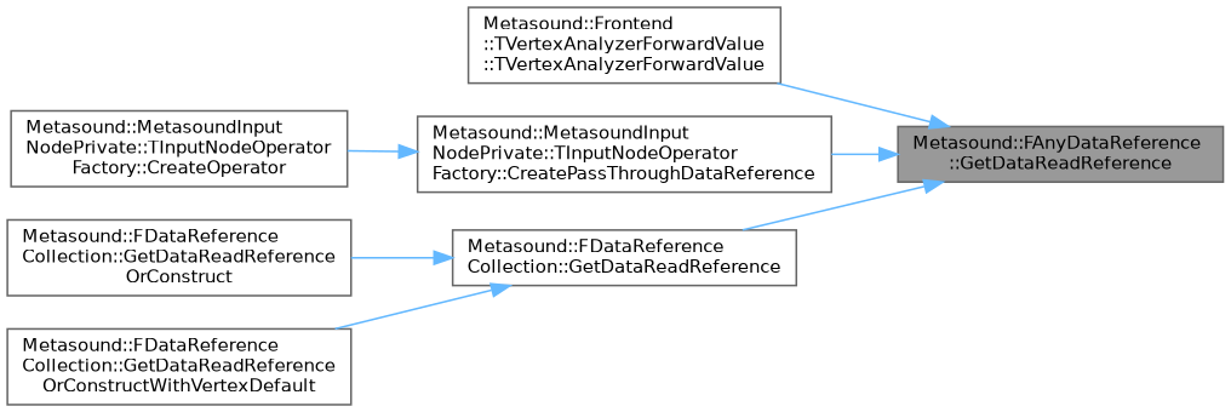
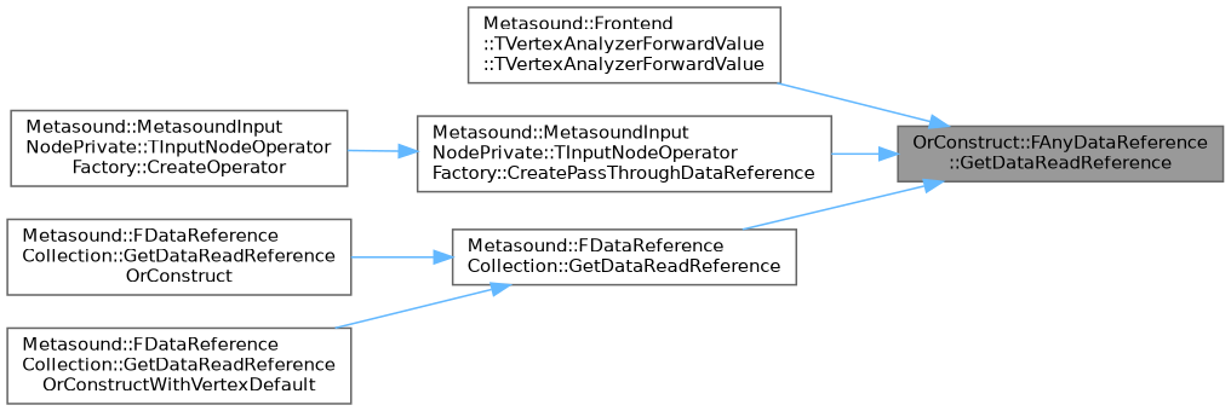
  digraph {
    rankdir=RL
    node [color=grey40 fillcolor=white fontname=Helvetica fontsize=10 shape=box style=filled]
    edge [color=steelblue1 dir=back fontname=Helvetica fontsize=10 labelfontname=Helvetica labelfontsize=10 style=solid]
-   n1 [color=gray40 fillcolor=grey60 fontcolor=black height=0.2 label="Metasound::FAnyDataReference\l::GetDataReadReference" width=0.4]
+   n1 [color=gray40 fillcolor=grey60 fontcolor=black height=0.2 label="OrConstruct::FAnyDataReference\l::GetDataReadReference" width=0.4]
    n2 [height=0.2 label="Metasound::Frontend\l::TVertexAnalyzerForwardValue\l::TVertexAnalyzerForwardValue" width=0.4]
    n3 [height=0.2 label="Metasound::MetasoundInput\lNodePrivate::TInputNodeOperator\lFactory::CreatePassThroughDataReference" width=0.4]
    n4 [height=0.2 label="Metasound::FDataReference\lCollection::GetDataReadReference" width=0.4]
    n5 [height=0.2 label="Metasound::MetasoundInput\lNodePrivate::TInputNodeOperator\lFactory::CreateOperator" width=0.4]
    n6 [height=0.2 label="Metasound::FDataReference\lCollection::GetDataReadReference\lOrConstruct" width=0.4]
    n7 [height=0.2 label="Metasound::FDataReference\lCollection::GetDataReadReference\lOrConstructWithVertexDefault" width=0.4]
    n1 -> n2
    n1 -> n3
    n1 -> n4
    n3 -> n5
    n4 -> n6
    n4 -> n7
  }
